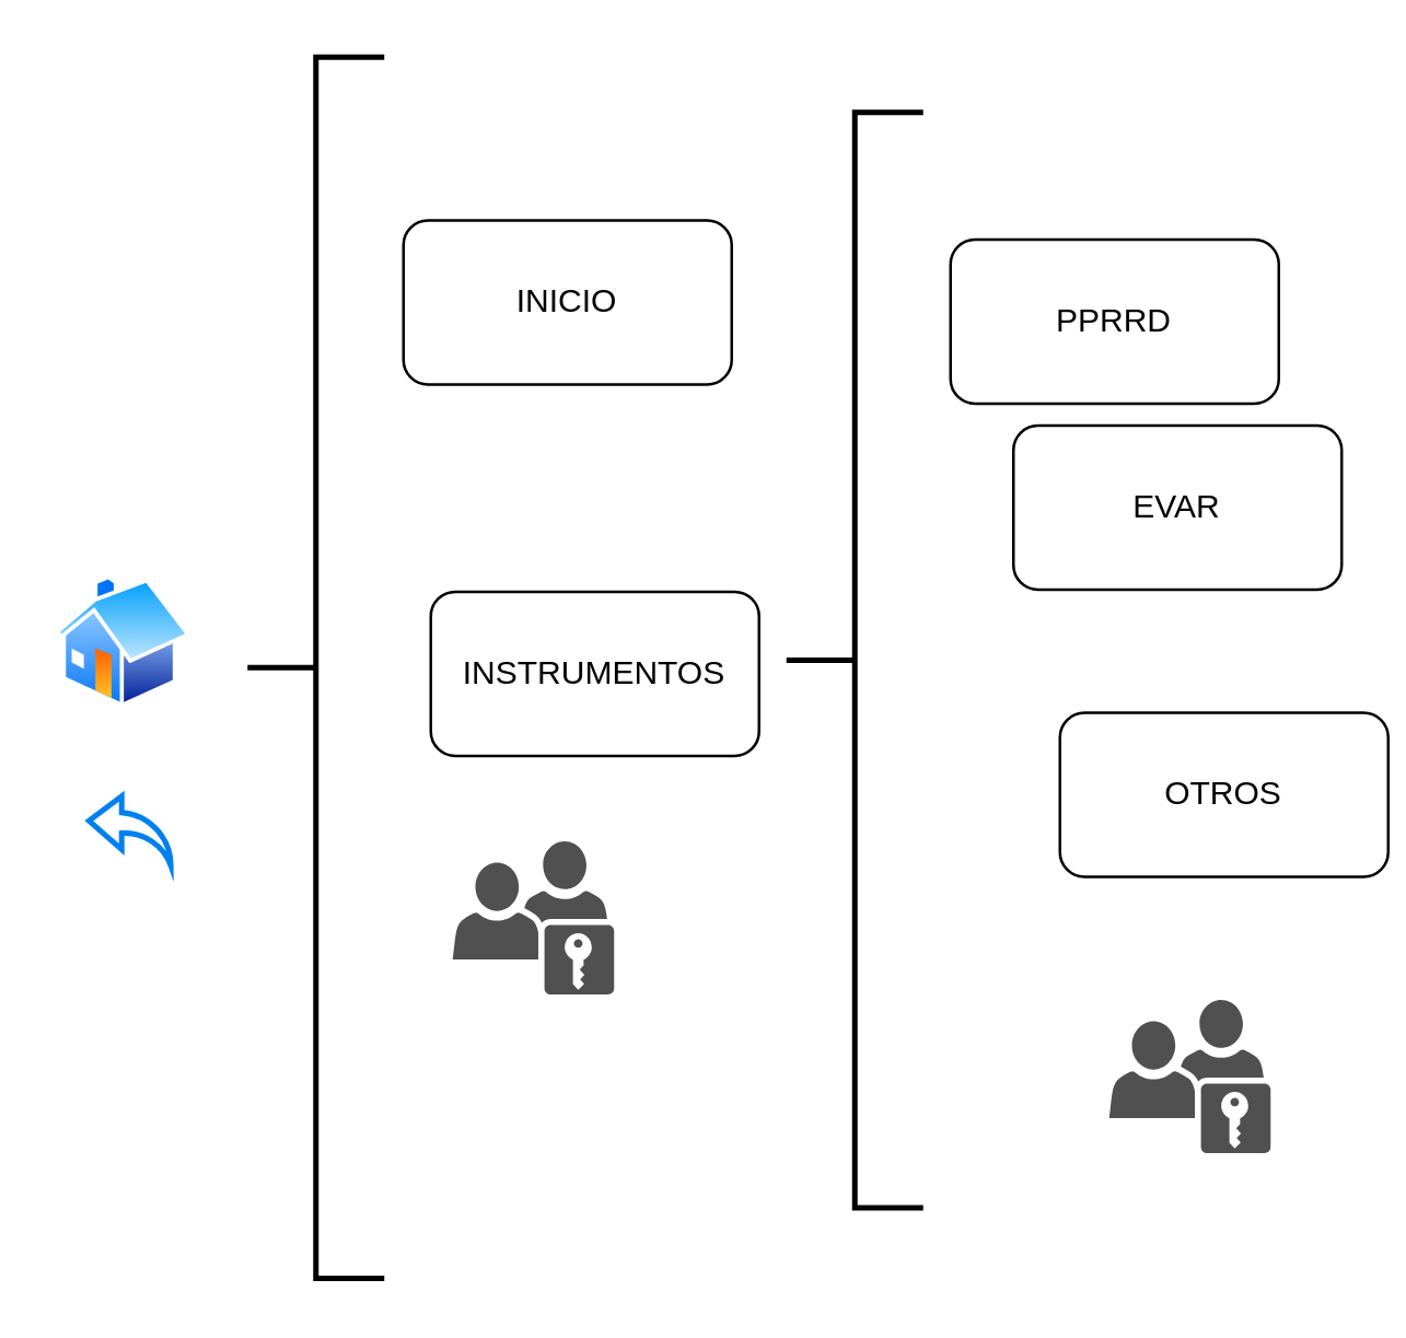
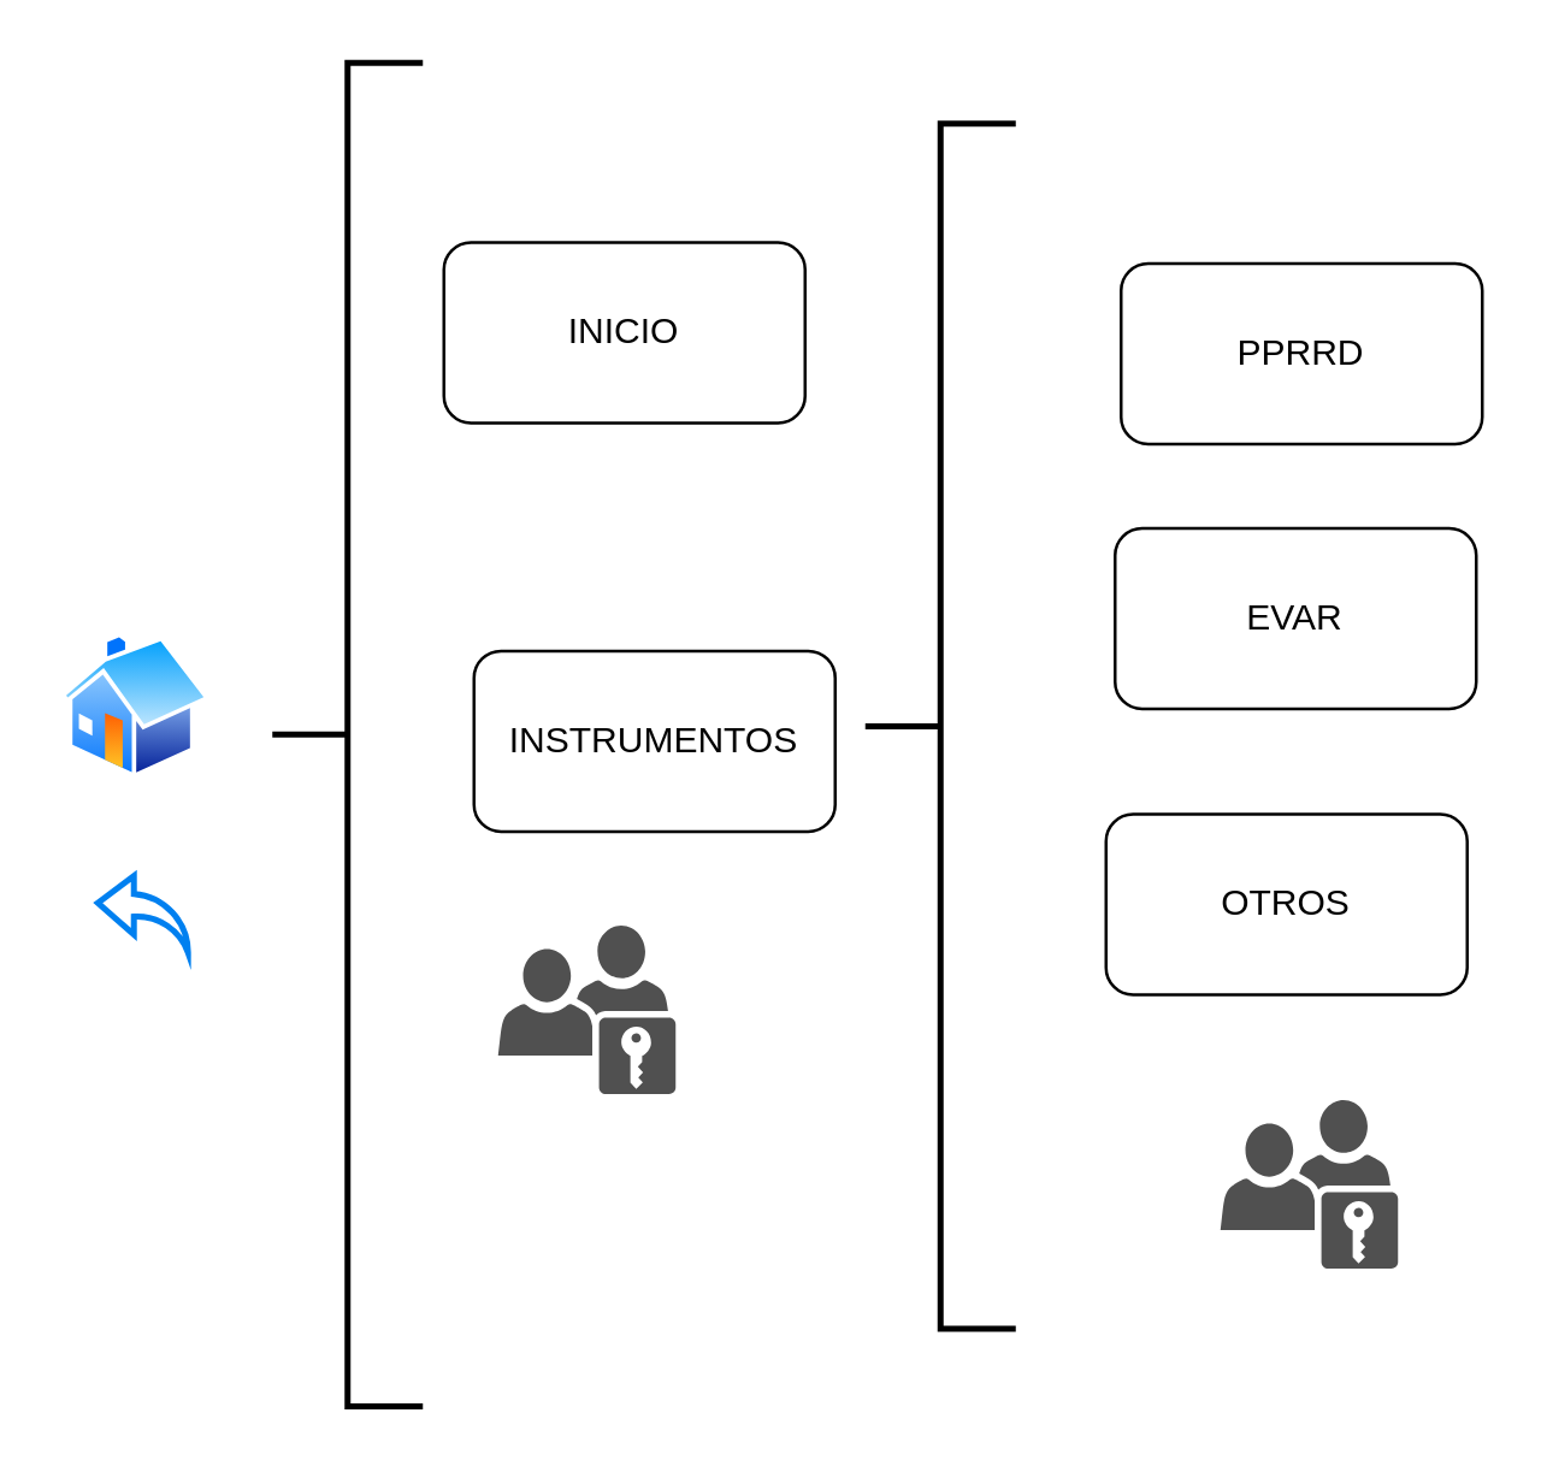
  <mxCell id="0" />
  <mxCell id="1" parent="0" />
  <mxCell id="2" value="INICIO" style="rounded=1;whiteSpace=wrap;html=1;" parent="1" vertex="1"><mxGeometry x="147" y="80" width="120" height="60" as="geometry" /></mxCell>
  <mxCell id="3" value="" style="aspect=fixed;perimeter=ellipsePerimeter;html=1;align=center;shadow=0;dashed=0;spacingTop=3;image;image=img/lib/active_directory/home.svg;" parent="1" vertex="1"><mxGeometry x="20" y="210" width="50" height="48.5" as="geometry" /></mxCell>
  <mxCell id="4" value="" style="strokeWidth=2;html=1;shape=mxgraph.flowchart.annotation_2;align=left;labelPosition=right;pointerEvents=1;rotation=-180;direction=west;" parent="1" vertex="1"><mxGeometry x="90" y="20.25" width="50" height="446.5" as="geometry" /></mxCell>
  <mxCell id="5" value="INSTRUMENTOS" style="rounded=1;whiteSpace=wrap;html=1;" parent="1" vertex="1"><mxGeometry x="157" y="215.75" width="120" height="60" as="geometry" /></mxCell>
  <mxCell id="6" value="" style="strokeWidth=2;html=1;shape=mxgraph.flowchart.annotation_2;align=left;labelPosition=right;pointerEvents=1;" parent="1" vertex="1"><mxGeometry x="287" y="40.5" width="50" height="400.5" as="geometry" /></mxCell>
- <mxCell id="7" value="PPRRD" style="rounded=1;whiteSpace=wrap;html=1;" parent="1" vertex="1"><mxGeometry x="347" y="87" width="120" height="60" as="geometry" /></mxCell>
- <mxCell id="8" value="EVAR" style="rounded=1;whiteSpace=wrap;html=1;" parent="1" vertex="1"><mxGeometry x="370" y="155" width="120" height="60" as="geometry" /></mxCell>
- <mxCell id="9" value="OTROS" style="rounded=1;whiteSpace=wrap;html=1;" parent="1" vertex="1"><mxGeometry x="387" y="260" width="120" height="60" as="geometry" /></mxCell>
+ <mxCell id="7" value="PPRRD" style="rounded=1;whiteSpace=wrap;html=1;" parent="1" vertex="1"><mxGeometry x="372" y="87" width="120" height="60" as="geometry" /></mxCell>
+ <mxCell id="8" value="EVAR" style="rounded=1;whiteSpace=wrap;html=1;" parent="1" vertex="1"><mxGeometry x="370" y="175" width="120" height="60" as="geometry" /></mxCell>
+ <mxCell id="9" value="OTROS" style="rounded=1;whiteSpace=wrap;html=1;" parent="1" vertex="1"><mxGeometry x="367" y="270" width="120" height="60" as="geometry" /></mxCell>
  <mxCell id="10" value="" style="sketch=0;pointerEvents=1;shadow=0;dashed=0;html=1;strokeColor=none;fillColor=#505050;labelPosition=center;verticalLabelPosition=bottom;verticalAlign=top;outlineConnect=0;align=center;shape=mxgraph.office.security.role_group;" parent="1" vertex="1"><mxGeometry x="405" y="365" width="59" height="56" as="geometry" /></mxCell>
  <mxCell id="11" value="" style="html=1;verticalLabelPosition=bottom;align=center;labelBackgroundColor=#ffffff;verticalAlign=top;strokeWidth=2;strokeColor=#0080F0;shadow=0;dashed=0;shape=mxgraph.ios7.icons.back;" parent="1" vertex="1"><mxGeometry x="32" y="290.5" width="30" height="25.5" as="geometry" /></mxCell>
  <mxCell id="12" value="" style="sketch=0;pointerEvents=1;shadow=0;dashed=0;html=1;strokeColor=none;fillColor=#505050;labelPosition=center;verticalLabelPosition=bottom;verticalAlign=top;outlineConnect=0;align=center;shape=mxgraph.office.security.role_group;" parent="1" vertex="1"><mxGeometry x="165" y="307" width="59" height="56" as="geometry" /></mxCell>
